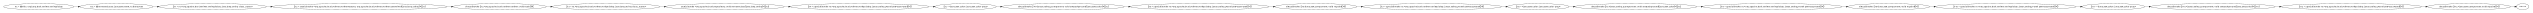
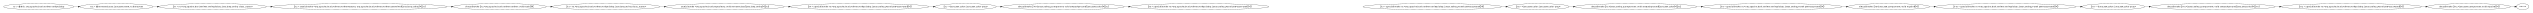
  digraph {
    fontname="Fira Sans"
    rankdir=LR
    node [fontname="Fira Sans"]
    edge [fontname="Fira Sans"]
    n1 [label="r13 := @removeClass0: java.awt.event.ActionEvent"]
-   "r0 := @this: org.apache.bcel.verifier.VerifyDialog" [label="r0 := @this: org.lang.bcel.verifier.VerifyDialog"]
+   "r0 := @this: org.apache.bcel.verifier.VerifyDialog"
    "$r1 = r0.<org.apache.bcel.verifier.VerifyDialog: java.lang.String class_name>"
    "$r2 = staticinvoke <org.apache.bcel.verifier.VerifierFactory: org.apache.bcel.verifier.Verifier getVerifier(java.lang.String)>($r1)"
    "virtualinvoke $r2.<org.apache.bcel.verifier.Verifier: void flush()>()"
    "$r3 = r0.<org.apache.bcel.verifier.VerifyDialog: java.lang.String class_name>"
    "staticinvoke <org.apache.bcel.Repository: void removeClass(java.lang.String)>($r3)"
    "$r4 = specialinvoke r0.<org.apache.bcel.verifier.VerifyDialog: javax.swing.JPanel getPass1Panel()>()"
    "$r5 = <java.awt.Color: java.awt.Color gray>"
    "virtualinvoke $r4.<javax.swing.JComponent: void setBackground(java.awt.Color)>($r5)"
    "$r6 = specialinvoke r0.<org.apache.bcel.verifier.VerifyDialog: javax.swing.JPanel getPass1Panel()>()"
-   "virtualinvoke $r6.<java.awt.Component: void repaint()>()"
    "$r7 = specialinvoke r0.<org.apache.bcel.verifier.VerifyDialog: javax.swing.JPanel getPass2Panel()>()"
    "$r8 = <java.awt.Color: java.awt.Color gray>"
    "virtualinvoke $r7.<javax.swing.JComponent: void setBackground(java.awt.Color)>($r8)"
    "$r9 = specialinvoke r0.<org.apache.bcel.verifier.VerifyDialog: javax.swing.JPanel getPass2Panel()>()"
    "virtualinvoke $r9.<java.awt.Component: void repaint()>()"
    "$r10 = specialinvoke r0.<org.apache.bcel.verifier.VerifyDialog: javax.swing.JPanel getPass3Panel()>()"
    "$r11 = <java.awt.Color: java.awt.Color gray>"
    "virtualinvoke $r10.<javax.swing.JComponent: void setBackground(java.awt.Color)>($r11)"
    "$r12 = specialinvoke r0.<org.apache.bcel.verifier.VerifyDialog: javax.swing.JPanel getPass3Panel()>()"
    "virtualinvoke $r12.<java.awt.Component: void repaint()>()"
    return
    n1 -> "$r1 = r0.<org.apache.bcel.verifier.VerifyDialog: java.lang.String class_name>"
    "r0 := @this: org.apache.bcel.verifier.VerifyDialog" -> n1
    "$r1 = r0.<org.apache.bcel.verifier.VerifyDialog: java.lang.String class_name>" -> "$r2 = staticinvoke <org.apache.bcel.verifier.VerifierFactory: org.apache.bcel.verifier.Verifier getVerifier(java.lang.String)>($r1)"
    "$r2 = staticinvoke <org.apache.bcel.verifier.VerifierFactory: org.apache.bcel.verifier.Verifier getVerifier(java.lang.String)>($r1)" -> "virtualinvoke $r2.<org.apache.bcel.verifier.Verifier: void flush()>()"
    "virtualinvoke $r2.<org.apache.bcel.verifier.Verifier: void flush()>()" -> "$r3 = r0.<org.apache.bcel.verifier.VerifyDialog: java.lang.String class_name>"
    "$r3 = r0.<org.apache.bcel.verifier.VerifyDialog: java.lang.String class_name>" -> "staticinvoke <org.apache.bcel.Repository: void removeClass(java.lang.String)>($r3)"
    "staticinvoke <org.apache.bcel.Repository: void removeClass(java.lang.String)>($r3)" -> "$r4 = specialinvoke r0.<org.apache.bcel.verifier.VerifyDialog: javax.swing.JPanel getPass1Panel()>()"
    "$r4 = specialinvoke r0.<org.apache.bcel.verifier.VerifyDialog: javax.swing.JPanel getPass1Panel()>()" -> "$r5 = <java.awt.Color: java.awt.Color gray>"
    "$r5 = <java.awt.Color: java.awt.Color gray>" -> "virtualinvoke $r4.<javax.swing.JComponent: void setBackground(java.awt.Color)>($r5)"
    "virtualinvoke $r4.<javax.swing.JComponent: void setBackground(java.awt.Color)>($r5)" -> "$r6 = specialinvoke r0.<org.apache.bcel.verifier.VerifyDialog: javax.swing.JPanel getPass1Panel()>()"
-   "$r6 = specialinvoke r0.<org.apache.bcel.verifier.VerifyDialog: javax.swing.JPanel getPass1Panel()>()" -> "virtualinvoke $r6.<java.awt.Component: void repaint()>()"
-   "virtualinvoke $r6.<java.awt.Component: void repaint()>()" -> "$r7 = specialinvoke r0.<org.apache.bcel.verifier.VerifyDialog: javax.swing.JPanel getPass2Panel()>()"
    "$r7 = specialinvoke r0.<org.apache.bcel.verifier.VerifyDialog: javax.swing.JPanel getPass2Panel()>()" -> "$r8 = <java.awt.Color: java.awt.Color gray>"
    "$r8 = <java.awt.Color: java.awt.Color gray>" -> "virtualinvoke $r7.<javax.swing.JComponent: void setBackground(java.awt.Color)>($r8)"
    "virtualinvoke $r7.<javax.swing.JComponent: void setBackground(java.awt.Color)>($r8)" -> "$r9 = specialinvoke r0.<org.apache.bcel.verifier.VerifyDialog: javax.swing.JPanel getPass2Panel()>()"
    "$r9 = specialinvoke r0.<org.apache.bcel.verifier.VerifyDialog: javax.swing.JPanel getPass2Panel()>()" -> "virtualinvoke $r9.<java.awt.Component: void repaint()>()"
    "virtualinvoke $r9.<java.awt.Component: void repaint()>()" -> "$r10 = specialinvoke r0.<org.apache.bcel.verifier.VerifyDialog: javax.swing.JPanel getPass3Panel()>()"
    "$r10 = specialinvoke r0.<org.apache.bcel.verifier.VerifyDialog: javax.swing.JPanel getPass3Panel()>()" -> "$r11 = <java.awt.Color: java.awt.Color gray>"
    "$r11 = <java.awt.Color: java.awt.Color gray>" -> "virtualinvoke $r10.<javax.swing.JComponent: void setBackground(java.awt.Color)>($r11)"
    "virtualinvoke $r10.<javax.swing.JComponent: void setBackground(java.awt.Color)>($r11)" -> "$r12 = specialinvoke r0.<org.apache.bcel.verifier.VerifyDialog: javax.swing.JPanel getPass3Panel()>()"
    "$r12 = specialinvoke r0.<org.apache.bcel.verifier.VerifyDialog: javax.swing.JPanel getPass3Panel()>()" -> "virtualinvoke $r12.<java.awt.Component: void repaint()>()"
    "virtualinvoke $r12.<java.awt.Component: void repaint()>()" -> return
  }
